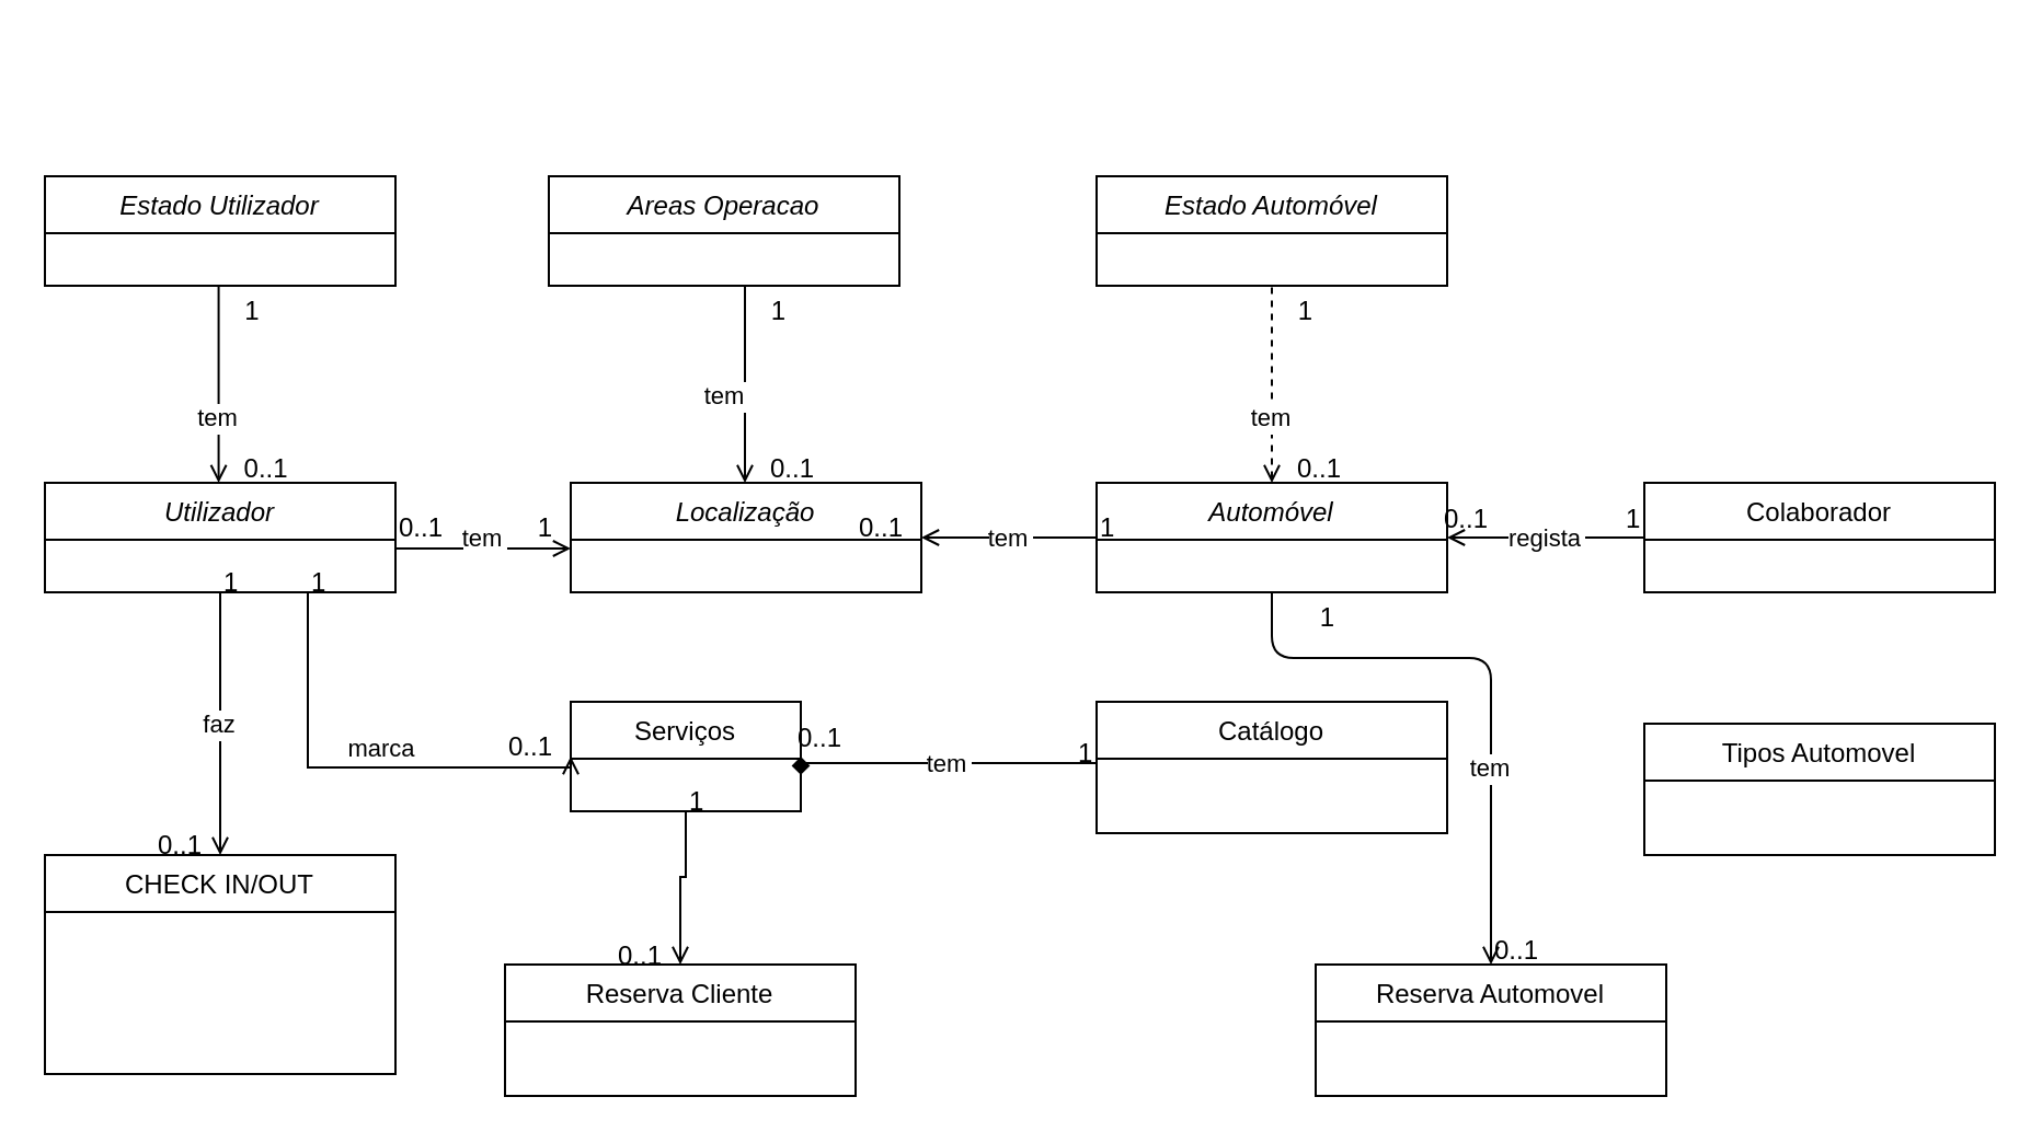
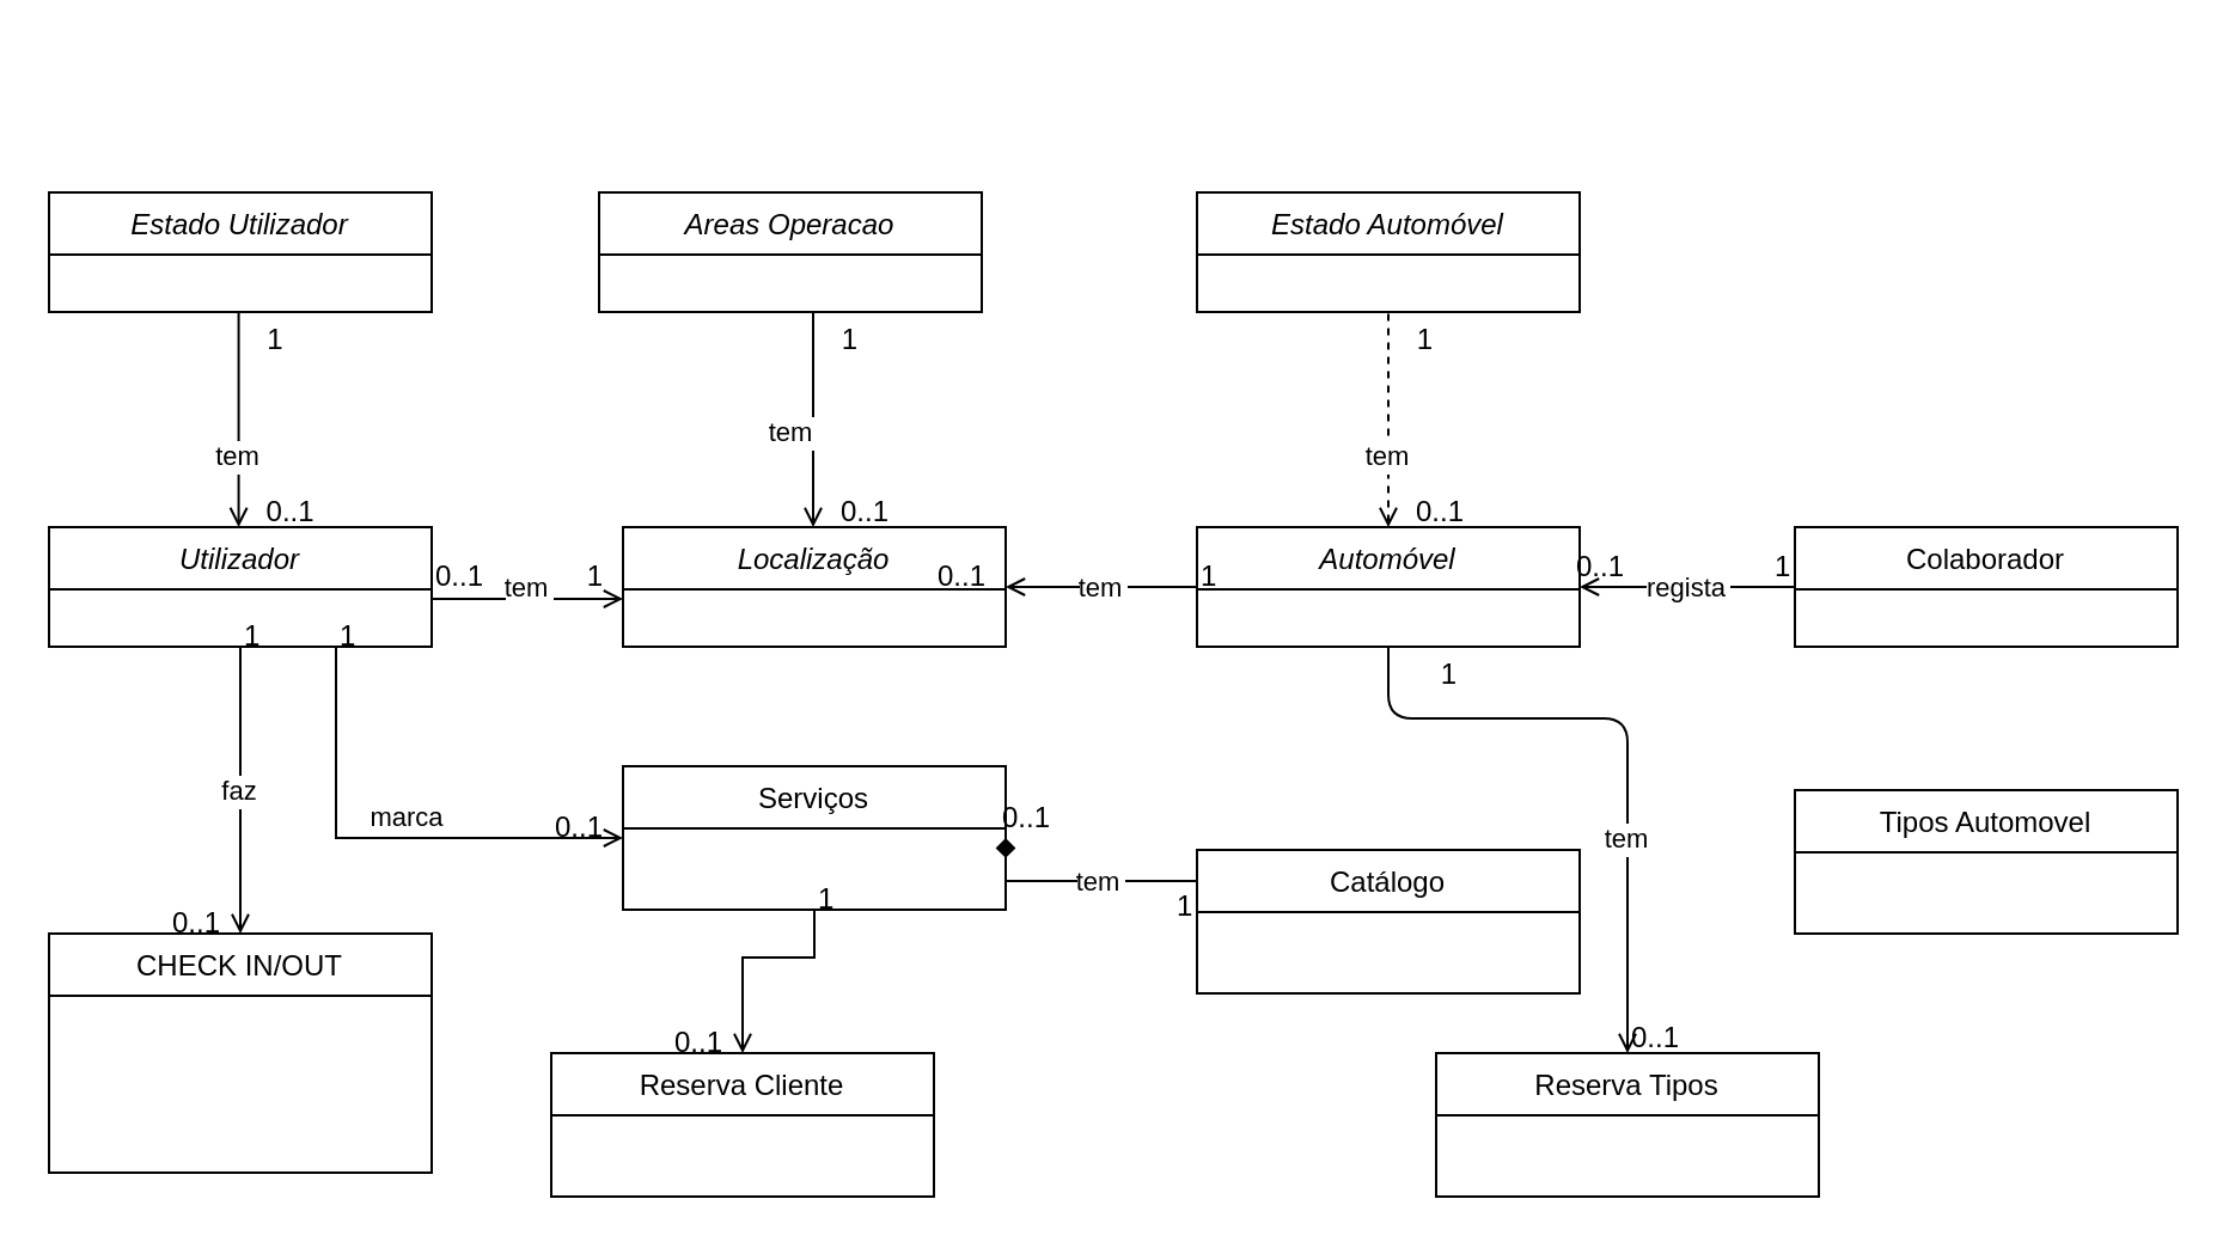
  <mxCell id="0" />
  <mxCell id="1" parent="0" />
  <mxCell id="2" value="Utilizador" style="swimlane;fontStyle=2;align=center;verticalAlign=top;childLayout=stackLayout;horizontal=1;startSize=26;horizontalStack=0;resizeParent=1;resizeLast=0;collapsible=1;marginBottom=0;rounded=0;shadow=0;strokeWidth=1;" parent="1" vertex="1"><mxGeometry y="220" width="160" height="50" as="geometry" x="20"><mxRectangle x="230" y="140" width="160" height="26" as="alternateBounds" /></mxGeometry></mxCell>
  <mxCell id="3" value="CHECK IN/OUT" style="swimlane;fontStyle=0;align=center;verticalAlign=top;childLayout=stackLayout;horizontal=1;startSize=26;horizontalStack=0;resizeParent=1;resizeLast=0;collapsible=1;marginBottom=0;rounded=0;shadow=0;strokeWidth=1;" parent="1" vertex="1"><mxGeometry x="20" y="390" width="160" height="100" as="geometry"><mxRectangle x="550" y="140" width="160" height="26" as="alternateBounds" /></mxGeometry></mxCell>
  <mxCell id="4" value="faz" style="endArrow=open;shadow=0;strokeWidth=1;rounded=0;endFill=1;edgeStyle=elbowEdgeStyle;elbow=vertical;" parent="1" source="2" target="3" edge="1"><mxGeometry relative="1" as="geometry"><mxPoint x="360" y="382" as="sourcePoint" /><mxPoint x="520" y="382" as="targetPoint" /><mxPoint as="offset" /></mxGeometry></mxCell>
  <mxCell id="5" value="1" style="resizable=0;align=left;verticalAlign=bottom;labelBackgroundColor=none;fontSize=12;" parent="4" connectable="0" vertex="1"><mxGeometry x="-1" relative="1" as="geometry"><mxPoint y="4" as="offset" /></mxGeometry></mxCell>
  <mxCell id="6" value="0..1" style="resizable=0;align=right;verticalAlign=bottom;labelBackgroundColor=none;fontSize=12;" parent="4" connectable="0" vertex="1"><mxGeometry x="1" relative="1" as="geometry"><mxPoint x="-7" y="4" as="offset" /></mxGeometry></mxCell>
  <mxCell id="7" value="Localização" style="swimlane;fontStyle=2;align=center;verticalAlign=top;childLayout=stackLayout;horizontal=1;startSize=26;horizontalStack=0;resizeParent=1;resizeLast=0;collapsible=1;marginBottom=0;rounded=0;shadow=0;strokeWidth=1;" vertex="1" parent="1"><mxGeometry x="260" y="220" width="160" height="50" as="geometry"><mxRectangle x="230" y="140" width="160" height="26" as="alternateBounds" /></mxGeometry></mxCell>
  <mxCell id="8" value="Automóvel" style="swimlane;fontStyle=2;align=center;verticalAlign=top;childLayout=stackLayout;horizontal=1;startSize=26;horizontalStack=0;resizeParent=1;resizeLast=0;collapsible=1;marginBottom=0;rounded=0;shadow=0;strokeWidth=1;" vertex="1" parent="1"><mxGeometry x="500" y="220" width="160" height="50" as="geometry"><mxRectangle x="230" y="140" width="160" height="26" as="alternateBounds" /></mxGeometry></mxCell>
- <mxCell id="9" value="Serviços" style="swimlane;fontStyle=0;align=center;verticalAlign=top;childLayout=stackLayout;horizontal=1;startSize=26;horizontalStack=0;resizeParent=1;resizeLast=0;collapsible=1;marginBottom=0;rounded=0;shadow=0;strokeWidth=1;" vertex="1" parent="1"><mxGeometry x="260" y="320" width="105" height="50" as="geometry"><mxRectangle x="550" y="140" width="160" height="26" as="alternateBounds" /></mxGeometry></mxCell>
+ <mxCell id="9" value="Serviços" style="swimlane;fontStyle=0;align=center;verticalAlign=top;childLayout=stackLayout;horizontal=1;startSize=26;horizontalStack=0;resizeParent=1;resizeLast=0;collapsible=1;marginBottom=0;rounded=0;shadow=0;strokeWidth=1;" vertex="1" parent="1"><mxGeometry x="260" y="320" width="160" height="60" as="geometry"><mxRectangle x="550" y="140" width="160" height="26" as="alternateBounds" /></mxGeometry></mxCell>
  <mxCell id="10" value="marca" style="endArrow=open;shadow=0;strokeWidth=1;rounded=0;endFill=1;edgeStyle=elbowEdgeStyle;elbow=vertical;exitX=0.75;exitY=1;exitDx=0;exitDy=0;entryX=0;entryY=0.5;entryDx=0;entryDy=0;" edge="1" parent="1" source="2" target="9"><mxGeometry x="0.5" y="41" relative="1" as="geometry"><mxPoint x="240" y="320" as="sourcePoint" /><mxPoint x="240" y="440" as="targetPoint" /><mxPoint x="-40" y="32" as="offset" /><Array as="points"><mxPoint x="200" y="350" /></Array></mxGeometry></mxCell>
  <mxCell id="11" value="1" style="resizable=0;align=left;verticalAlign=bottom;labelBackgroundColor=none;fontSize=12;" connectable="0" vertex="1" parent="10"><mxGeometry x="-1" relative="1" as="geometry"><mxPoint y="4" as="offset" /></mxGeometry></mxCell>
  <mxCell id="12" value="0..1" style="resizable=0;align=right;verticalAlign=bottom;labelBackgroundColor=none;fontSize=12;" connectable="0" vertex="1" parent="10"><mxGeometry x="1" relative="1" as="geometry"><mxPoint x="-7" y="4" as="offset" /></mxGeometry></mxCell>
  <mxCell id="13" value="Reserva Cliente" style="swimlane;fontStyle=0;align=center;verticalAlign=top;childLayout=stackLayout;horizontal=1;startSize=26;horizontalStack=0;resizeParent=1;resizeLast=0;collapsible=1;marginBottom=0;rounded=0;shadow=0;strokeWidth=1;" vertex="1" parent="1"><mxGeometry x="230" y="440" width="160" height="60" as="geometry"><mxRectangle x="550" y="140" width="160" height="26" as="alternateBounds" /></mxGeometry></mxCell>
  <mxCell id="14" value="" style="endArrow=open;shadow=0;strokeWidth=1;rounded=0;endFill=1;edgeStyle=elbowEdgeStyle;elbow=vertical;exitX=0.5;exitY=1;exitDx=0;exitDy=0;entryX=0.5;entryY=0;entryDx=0;entryDy=0;" edge="1" parent="1" source="9" target="13"><mxGeometry x="0.5" y="41" relative="1" as="geometry"><mxPoint x="550" y="430" as="sourcePoint" /><mxPoint x="670" y="510" as="targetPoint" /><mxPoint x="-40" y="32" as="offset" /><Array as="points"><mxPoint x="350" y="400" /></Array></mxGeometry></mxCell>
  <mxCell id="15" value="1" style="resizable=0;align=left;verticalAlign=bottom;labelBackgroundColor=none;fontSize=12;" connectable="0" vertex="1" parent="14"><mxGeometry x="-1" relative="1" as="geometry"><mxPoint y="4" as="offset" /></mxGeometry></mxCell>
  <mxCell id="16" value="0..1" style="resizable=0;align=right;verticalAlign=bottom;labelBackgroundColor=none;fontSize=12;" connectable="0" vertex="1" parent="14"><mxGeometry x="1" relative="1" as="geometry"><mxPoint x="-7" y="4" as="offset" /></mxGeometry></mxCell>
  <mxCell id="17" value="tem" style="endArrow=open;shadow=0;strokeWidth=1;rounded=0;endFill=1;edgeStyle=elbowEdgeStyle;elbow=vertical;exitX=1;exitY=0.5;exitDx=0;exitDy=0;" edge="1" parent="1" source="2"><mxGeometry x="0.059" y="5" relative="1" as="geometry"><mxPoint x="460" y="290" as="sourcePoint" /><mxPoint x="260" y="250" as="targetPoint" /><mxPoint as="offset" /><Array as="points"><mxPoint x="260" y="250" /><mxPoint x="520" y="370" /></Array></mxGeometry></mxCell>
  <mxCell id="18" value="0..1" style="resizable=0;align=left;verticalAlign=bottom;labelBackgroundColor=none;fontSize=12;" connectable="0" vertex="1" parent="17"><mxGeometry x="-1" relative="1" as="geometry"><mxPoint y="4" as="offset" /></mxGeometry></mxCell>
  <mxCell id="19" value="1" style="resizable=0;align=right;verticalAlign=bottom;labelBackgroundColor=none;fontSize=12;" connectable="0" vertex="1" parent="17"><mxGeometry x="1" relative="1" as="geometry"><mxPoint x="-7" y="-1" as="offset" /></mxGeometry></mxCell>
  <mxCell id="20" value="tem" style="endArrow=open;shadow=0;strokeWidth=1;rounded=0;endFill=1;edgeStyle=elbowEdgeStyle;elbow=vertical;exitX=0;exitY=0.5;exitDx=0;exitDy=0;entryX=1;entryY=0.5;entryDx=0;entryDy=0;" edge="1" parent="1" source="8" target="7"><mxGeometry relative="1" as="geometry"><mxPoint x="520" y="290" as="sourcePoint" /><mxPoint x="520" y="350" as="targetPoint" /><mxPoint as="offset" /><Array as="points" /></mxGeometry></mxCell>
  <mxCell id="21" value="1" style="resizable=0;align=left;verticalAlign=bottom;labelBackgroundColor=none;fontSize=12;" connectable="0" vertex="1" parent="20"><mxGeometry x="-1" relative="1" as="geometry"><mxPoint y="4" as="offset" /></mxGeometry></mxCell>
  <mxCell id="22" value="0..1" style="resizable=0;align=right;verticalAlign=bottom;labelBackgroundColor=none;fontSize=12;" connectable="0" vertex="1" parent="20"><mxGeometry x="1" relative="1" as="geometry"><mxPoint x="-7" y="4" as="offset" /></mxGeometry></mxCell>
- <mxCell id="23" value="Catálogo" style="swimlane;fontStyle=0;align=center;verticalAlign=top;childLayout=stackLayout;horizontal=1;startSize=26;horizontalStack=0;resizeParent=1;resizeLast=0;collapsible=1;marginBottom=0;rounded=0;shadow=0;strokeWidth=1;" vertex="1" parent="1"><mxGeometry x="500" y="320" width="160" height="60" as="geometry"><mxRectangle x="550" y="140" width="160" height="26" as="alternateBounds" /></mxGeometry></mxCell>
+ <mxCell id="23" value="Catálogo" style="swimlane;fontStyle=0;align=center;verticalAlign=top;childLayout=stackLayout;horizontal=1;startSize=26;horizontalStack=0;resizeParent=1;resizeLast=0;collapsible=1;marginBottom=0;rounded=0;shadow=0;strokeWidth=1;" vertex="1" parent="1"><mxGeometry x="500" y="355" width="160" height="60" as="geometry"><mxRectangle x="550" y="140" width="160" height="26" as="alternateBounds" /></mxGeometry></mxCell>
  <mxCell id="24" value="tem" style="endArrow=diamond;shadow=0;strokeWidth=1;rounded=0;endFill=1;edgeStyle=elbowEdgeStyle;elbow=vertical;exitX=0;exitY=0.5;exitDx=0;exitDy=0;entryX=1;entryY=0.5;entryDx=0;entryDy=0;" edge="1" parent="1" source="23" target="9"><mxGeometry relative="1" as="geometry"><mxPoint x="540" y="410" as="sourcePoint" /><mxPoint x="460" y="410" as="targetPoint" /><mxPoint as="offset" /><Array as="points" /></mxGeometry></mxCell>
  <mxCell id="25" value="1" style="resizable=0;align=left;verticalAlign=bottom;labelBackgroundColor=none;fontSize=12;" connectable="0" vertex="1" parent="24"><mxGeometry x="-1" relative="1" as="geometry"><mxPoint x="-10" y="2" as="offset" /></mxGeometry></mxCell>
  <mxCell id="26" value="0..1" style="resizable=0;align=right;verticalAlign=bottom;labelBackgroundColor=none;fontSize=12;" connectable="0" vertex="1" parent="24"><mxGeometry x="1" relative="1" as="geometry"><mxPoint x="20" as="offset" /></mxGeometry></mxCell>
  <mxCell id="27" value="Colaborador" style="swimlane;fontStyle=0;align=center;verticalAlign=top;childLayout=stackLayout;horizontal=1;startSize=26;horizontalStack=0;resizeParent=1;resizeLast=0;collapsible=1;marginBottom=0;rounded=0;shadow=0;strokeWidth=1;" vertex="1" parent="1"><mxGeometry x="750" y="220" width="160" height="50" as="geometry"><mxRectangle x="550" y="140" width="160" height="26" as="alternateBounds" /></mxGeometry></mxCell>
  <mxCell id="28" value="regista" style="endArrow=open;shadow=0;strokeWidth=1;rounded=0;endFill=1;edgeStyle=elbowEdgeStyle;elbow=vertical;exitX=0;exitY=0.5;exitDx=0;exitDy=0;entryX=1;entryY=0.5;entryDx=0;entryDy=0;" edge="1" parent="1" source="27" target="8"><mxGeometry relative="1" as="geometry"><mxPoint x="780" y="300" as="sourcePoint" /><mxPoint x="700" y="300" as="targetPoint" /><mxPoint as="offset" /><Array as="points" /></mxGeometry></mxCell>
  <mxCell id="29" value="1" style="resizable=0;align=left;verticalAlign=bottom;labelBackgroundColor=none;fontSize=12;" connectable="0" vertex="1" parent="28"><mxGeometry x="-1" relative="1" as="geometry"><mxPoint x="-10" as="offset" /></mxGeometry></mxCell>
  <mxCell id="30" value="0..1" style="resizable=0;align=right;verticalAlign=bottom;labelBackgroundColor=none;fontSize=12;" connectable="0" vertex="1" parent="28"><mxGeometry x="1" relative="1" as="geometry"><mxPoint x="20" as="offset" /></mxGeometry></mxCell>
- <mxCell id="31" value="Reserva Automovel" style="swimlane;fontStyle=0;align=center;verticalAlign=top;childLayout=stackLayout;horizontal=1;startSize=26;horizontalStack=0;resizeParent=1;resizeLast=0;collapsible=1;marginBottom=0;rounded=0;shadow=0;strokeWidth=1;" vertex="1" parent="1"><mxGeometry x="600" y="440" width="160" height="60" as="geometry"><mxRectangle x="550" y="140" width="160" height="26" as="alternateBounds" /></mxGeometry></mxCell>
+ <mxCell id="31" value="Reserva Tipos" style="swimlane;fontStyle=0;align=center;verticalAlign=top;childLayout=stackLayout;horizontal=1;startSize=26;horizontalStack=0;resizeParent=1;resizeLast=0;collapsible=1;marginBottom=0;rounded=0;shadow=0;strokeWidth=1;" vertex="1" parent="1"><mxGeometry x="600" y="440" width="160" height="60" as="geometry"><mxRectangle x="550" y="140" width="160" height="26" as="alternateBounds" /></mxGeometry></mxCell>
  <mxCell id="32" value="tem" style="endArrow=none;shadow=0;strokeWidth=1;endFill=0;edgeStyle=elbowEdgeStyle;elbow=vertical;endSize=6;rounded=1;exitX=0.5;exitY=0;exitDx=0;exitDy=0;startArrow=open;startFill=0;" edge="1" parent="1" source="31"><mxGeometry x="-0.333" relative="1" as="geometry"><mxPoint x="700" y="430" as="sourcePoint" /><mxPoint x="580" y="270" as="targetPoint" /><mxPoint as="offset" /><Array as="points"><mxPoint x="690" y="300" /><mxPoint x="740" y="290" /><mxPoint x="790" y="300" /><mxPoint x="620" y="300" /><mxPoint x="700" y="400" /><mxPoint x="660" y="300" /><mxPoint x="690" y="300" /><mxPoint x="720" y="300" /></Array></mxGeometry></mxCell>
  <mxCell id="33" value="0..1" style="resizable=0;align=left;verticalAlign=bottom;labelBackgroundColor=none;fontSize=12;" connectable="0" vertex="1" parent="32"><mxGeometry x="-1" relative="1" as="geometry"><mxPoint y="2" as="offset" /></mxGeometry></mxCell>
  <mxCell id="34" value="1" style="resizable=0;align=right;verticalAlign=bottom;labelBackgroundColor=none;fontSize=12;" connectable="0" vertex="1" parent="32"><mxGeometry x="1" relative="1" as="geometry"><mxPoint x="30" y="20" as="offset" /></mxGeometry></mxCell>
  <mxCell id="35" value="Tipos Automovel" style="swimlane;fontStyle=0;align=center;verticalAlign=top;childLayout=stackLayout;horizontal=1;startSize=26;horizontalStack=0;resizeParent=1;resizeLast=0;collapsible=1;marginBottom=0;rounded=0;shadow=0;strokeWidth=1;" vertex="1" parent="1"><mxGeometry x="750" y="330" width="160" height="60" as="geometry"><mxRectangle x="550" y="140" width="160" height="26" as="alternateBounds" /></mxGeometry></mxCell>
  <mxCell id="36" value="Estado Automóvel" style="swimlane;fontStyle=2;align=center;verticalAlign=top;childLayout=stackLayout;horizontal=1;startSize=26;horizontalStack=0;resizeParent=1;resizeLast=0;collapsible=1;marginBottom=0;rounded=0;shadow=0;strokeWidth=1;" vertex="1" parent="1"><mxGeometry x="500" y="80" width="160" height="50" as="geometry"><mxRectangle x="230" y="140" width="160" height="26" as="alternateBounds" /></mxGeometry></mxCell>
  <mxCell id="37" value="tem" style="endArrow=none;shadow=0;strokeWidth=1;endFill=0;edgeStyle=elbowEdgeStyle;elbow=vertical;endSize=6;rounded=1;exitX=0.5;exitY=0;exitDx=0;exitDy=0;startArrow=open;startFill=0;entryX=0.5;entryY=1;entryDx=0;entryDy=0;dashed=1;" edge="1" parent="1" source="8" target="36"><mxGeometry x="-0.333" relative="1" as="geometry"><mxPoint x="760" y="170" as="sourcePoint" /><mxPoint x="660" y="0" as="targetPoint" /><mxPoint as="offset" /><Array as="points"><mxPoint x="580" y="170" /><mxPoint x="820" y="20" /><mxPoint x="870" y="30" /><mxPoint x="700" y="30" /><mxPoint x="780" y="130" /><mxPoint x="740" y="30" /><mxPoint x="770" y="30" /><mxPoint x="800" y="30" /></Array></mxGeometry></mxCell>
  <mxCell id="38" value="0..1" style="resizable=0;align=left;verticalAlign=bottom;labelBackgroundColor=none;fontSize=12;" connectable="0" vertex="1" parent="37"><mxGeometry x="-1" relative="1" as="geometry"><mxPoint x="10" y="2" as="offset" /></mxGeometry></mxCell>
  <mxCell id="39" value="1" style="resizable=0;align=right;verticalAlign=bottom;labelBackgroundColor=none;fontSize=12;" connectable="0" vertex="1" parent="37"><mxGeometry x="1" relative="1" as="geometry"><mxPoint x="20" y="20" as="offset" /></mxGeometry></mxCell>
  <mxCell id="40" value="Areas Operacao" style="swimlane;fontStyle=2;align=center;verticalAlign=top;childLayout=stackLayout;horizontal=1;startSize=26;horizontalStack=0;resizeParent=1;resizeLast=0;collapsible=1;marginBottom=0;rounded=0;shadow=0;strokeWidth=1;" vertex="1" parent="1"><mxGeometry x="250" y="80" width="160" height="50" as="geometry"><mxRectangle x="230" y="140" width="160" height="26" as="alternateBounds" /></mxGeometry></mxCell>
  <mxCell id="41" value="tem" style="endArrow=none;shadow=0;strokeWidth=1;endFill=0;edgeStyle=elbowEdgeStyle;elbow=vertical;endSize=6;rounded=1;exitX=0.5;exitY=0;exitDx=0;exitDy=0;startArrow=open;startFill=0;entryX=0.5;entryY=1;entryDx=0;entryDy=0;" edge="1" parent="1"><mxGeometry x="-0.111" y="10" relative="1" as="geometry"><mxPoint x="339.5" y="220" as="sourcePoint" /><mxPoint x="339.5" y="130" as="targetPoint" /><mxPoint x="1" as="offset" /><Array as="points"><mxPoint x="339.5" y="170" /><mxPoint x="579.5" y="20" /><mxPoint x="629.5" y="30" /><mxPoint x="459.5" y="30" /><mxPoint x="539.5" y="130" /><mxPoint x="499.5" y="30" /><mxPoint x="529.5" y="30" /><mxPoint x="559.5" y="30" /></Array></mxGeometry></mxCell>
  <mxCell id="42" value="0..1" style="resizable=0;align=left;verticalAlign=bottom;labelBackgroundColor=none;fontSize=12;" connectable="0" vertex="1" parent="41"><mxGeometry x="-1" relative="1" as="geometry"><mxPoint x="10" y="2" as="offset" /></mxGeometry></mxCell>
  <mxCell id="43" value="1" style="resizable=0;align=right;verticalAlign=bottom;labelBackgroundColor=none;fontSize=12;" connectable="0" vertex="1" parent="41"><mxGeometry x="1" relative="1" as="geometry"><mxPoint x="20" y="20" as="offset" /></mxGeometry></mxCell>
  <mxCell id="44" value="Estado Utilizador" style="swimlane;fontStyle=2;align=center;verticalAlign=top;childLayout=stackLayout;horizontal=1;startSize=26;horizontalStack=0;resizeParent=1;resizeLast=0;collapsible=1;marginBottom=0;rounded=0;shadow=0;strokeWidth=1;" vertex="1" parent="1"><mxGeometry y="80" width="160" height="50" as="geometry" x="20"><mxRectangle x="230" y="140" width="160" height="26" as="alternateBounds" /></mxGeometry></mxCell>
  <mxCell id="45" value="tem" style="endArrow=none;shadow=0;strokeWidth=1;endFill=0;edgeStyle=elbowEdgeStyle;elbow=vertical;endSize=6;rounded=1;exitX=0.5;exitY=0;exitDx=0;exitDy=0;startArrow=open;startFill=0;entryX=0.5;entryY=1;entryDx=0;entryDy=0;" edge="1" parent="1"><mxGeometry x="-0.333" relative="1" as="geometry"><mxPoint x="99.29" y="220" as="sourcePoint" /><mxPoint x="99.29" y="130" as="targetPoint" /><mxPoint as="offset" /><Array as="points"><mxPoint x="99.29" y="170" /><mxPoint x="339.29" y="20" /><mxPoint x="389.29" y="30" /><mxPoint x="219.29" y="30" /><mxPoint x="299.29" y="130" /><mxPoint x="259.29" y="30" /><mxPoint x="289.29" y="30" /><mxPoint x="319.29" y="30" /></Array></mxGeometry></mxCell>
  <mxCell id="46" value="0..1" style="resizable=0;align=left;verticalAlign=bottom;labelBackgroundColor=none;fontSize=12;" connectable="0" vertex="1" parent="45"><mxGeometry x="-1" relative="1" as="geometry"><mxPoint x="10" y="2" as="offset" /></mxGeometry></mxCell>
  <mxCell id="47" value="1" style="resizable=0;align=right;verticalAlign=bottom;labelBackgroundColor=none;fontSize=12;" connectable="0" vertex="1" parent="45"><mxGeometry x="1" relative="1" as="geometry"><mxPoint x="20" y="20" as="offset" /></mxGeometry></mxCell>
